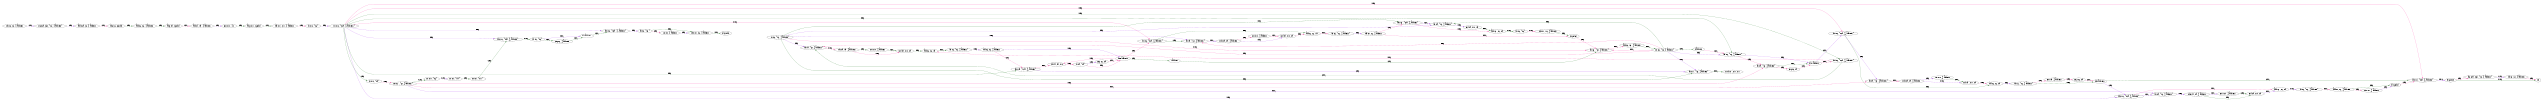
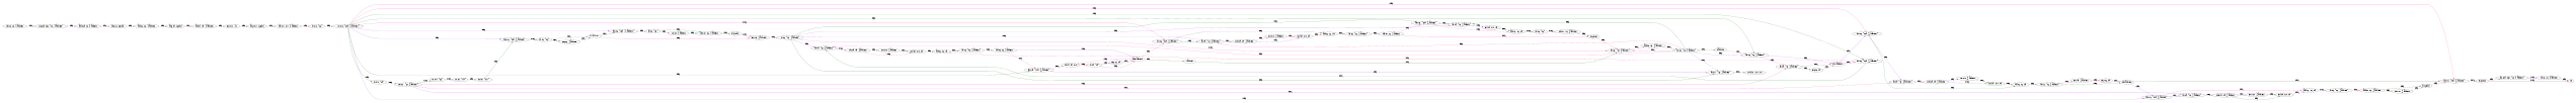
  digraph {
    rankdir=LR
    edge [color=deeppink]
    n1 [label="sub sp , sp , # address"]
    n2 [label="stp x29 , x30 , [ sp , # address ]"]
    n3 [label="add x29 , sp , # address"]
    n4 [label="adrp x8 , symbol"]
    n5 [label="add x8 , x8 , # address"]
    n6 [label="adrp x9 , symbol"]
    n7 [label="add x4 , x9 , # address"]
    n8 [label="mov x10 , # 0"]
    n9 [label="adrp x11 , symbol"]
    n10 [label="add x11 , x11 , # address"]
    n11 [label="ldr x12 , [ x8 ]"]
    n12 [label="stur x12 , [ x29 , #- address ]"]
    n13 [label="ldr x12 , [ x9 ]"]
    n14 [label="ldur x8 , [ x29 , #- address ]"]
    n15 [label="ldur x8 , [ x29 , #- address ]"]
    n16 [label="ldur x8 , [ x29 , #- address ]"]
    n17 [label="ldur x0 , [ x29 , #- address ]"]
    n18 [label="ldur x8 , [ x29 , #- address ]"]
    n19 [label="ldur x8 , [ x29 , #- address ]"]
    n20 [label="ldur x9 , [ x29 , #- address ]"]
    n21 [label="ldur x8 , [ x29 , #- address ]"]
    n22 [label="ldur x8 , [ x29 , #- address ]"]
    n23 [label="str x12 , [ sp , # address ]"]
    n24 [label="ldr x8 , [ x8 ]"]
    n25 [label="ldr x8 , [ x8 ]"]
    n26 [label="ldr x9 , [ sp , # address ]"]
    n27 [label="add x8 , x8 , x9"]
    n28 [label="bl symbol"]
    n29 [label="ldr x9 , [ sp , # address ]"]
    n30 [label="add x8 , x8 , x9"]
    n31 [label="ldr x9 , [ sp , # address ]"]
    n32 [label="add x8 , x8 , x9"]
    n33 [label="ldr x11 , [ sp , # address ]"]
    n34 [label="add x9 , x9 , x10"]
    n35 [label="ldr x9 , [ sp , # address ]"]
    n36 [label="add x8 , x8 , x9"]
    n37 [label="ldr x9 , [ sp , # address ]"]
    n38 [label="add x8 , x8 , x9"]
    n39 [label="str x10 , [ x8 ]"]
    n40 [label="ldr x9 , [ sp , # address ]"]
    n41 [label="str xzr , [ x9 ]"]
    n42 [label="subs x9 , x9 , # address"]
    n43 [label="subs x9 , x9 , # address"]
    n44 [label="b.hs address"]
    n45 [label="cmp x8 , x9"]
    n46 [label="str xzr , [ x11 ]"]
    n47 [label="cmp x8 , # address"]
    n48 [label="b.ls address"]
+   n49 [label="mov x8 , # address"]
    n50 [label="str x8 , [ sp , # address ]"]
    n51 [label="ldr x8 , [ sp , # address ]"]
    n52 [label="ldr x8 , [ sp , # address ]"]
    n53 [label="mov x0 , # address"]
    n54 [label="subs x1 , x8 , # address"]
    n55 [label="subs x9 , x9 , # address"]
    n56 [label="mul x10 , x10 , x11"]
    n57 [label="subs x9 , x9 , # address"]
    n58 [label="mul x9 , x10 , x9"]
    n59 [label="add x8 , x8 , # address"]
    n60 [label="bl symbol"]
    n61 [label="ldr x8 , [ x8 , # address ]"]
    n62 [label="mov x10 , # address"]
    n63 [label="mul x9 , x10 , x9"]
    n64 [label="mov x9 , # address"]
    n65 [label="b.hs address"]
    n66 [label="cmp x8 , x9"]
    n67 [label="ldp x29 , x30 , [ sp , # address ]"]
    n68 [label=ret]
    n69 [label="ldr x8 , [ x8 , # address ]"]
    n70 [label="ldr x8 , [ x8 , # address ]"]
    n71 [label="mov x10 , # address"]
    n72 [label="mul x9 , x10 , x9"]
    n73 [label="add x8 , x8 , # address"]
    n74 [label="b.ne address"]
    n75 [label="b address"]
    n76 [label="ldr x9 , [ x9 ]"]
    n77 [label="cmp x8 , x9"]
    n78 [label="ldr x8 , [ x8 , # address ]"]
    n79 [label="add sp , sp , # address"]
    n80 [label="mov x10 , # address"]
    n81 [label="mul x9 , x10 , x9"]
    n82 [label="add x0 , x8 , # address"]
    n83 [label="mov x1 , # address"]
    n84 [label="bl symbol"]
    n85 [label="mov x10 , # address"]
    n86 [label="mul x9 , x10 , x9"]
    n87 [label="add x0 , x8 , # address"]
    n88 [label="bl symbol"]
    n89 [label="ldr x8 , [ x8 ]"]
    n90 [label="subs x1 , x8 , # address"]
    n91 [label="str x8 , [ sp , # address ]"]
    n92 [label="b address"]
    n1 -> n2 [color=purple label=CFG]
    n2 -> n3 [color=purple label=CFG]
    n3 -> n4 [label=CFG]
    n4 -> n5 [color=darkgreen label=CFG]
    n5 -> n6 [color=darkgreen label=CFG]
    n6 -> n7 [label=CFG]
    n7 -> n8 [color=purple label=CFG]
    n8 -> n9 [color=darkgreen label=CFG]
    n9 -> n10 [color=darkgreen label=CFG]
    n10 -> n11 [label=CFG]
    n11 -> n12 [color=purple label=DFG]
    n12 -> n13 [color=darkgreen label=CFG]
    n12 -> n14 [color=purple label=DFG]
    n12 -> n15 [color=purple label=DFG]
    n12 -> n16 [label=DFG]
    n12 -> n17 [label=DFG]
    n12 -> n18 [color=purple label=DFG]
    n12 -> n19 [color=darkgreen label=DFG]
    n12 -> n20 [color=darkgreen label=DFG]
    n12 -> n21 [label=DFG]
    n12 -> n22 [color=darkgreen label=DFG]
    n13 -> n23 [label=DFG]
    n14 -> n24 [color=darkgreen label=DFG]
    n15 -> n25 [color=purple label=DFG]
    n16 -> n26 [color=purple label=CFG]
    n16 -> n27 [color=darkgreen label=DFG]
    n17 -> n28 [color=purple label=DFG]
    n18 -> n29 [color=purple label=CFG]
    n18 -> n30 [label=DFG]
    n19 -> n31 [color=darkgreen label=CFG]
    n19 -> n32 [label=DFG]
    n20 -> n33 [color=purple label=CFG]
    n20 -> n34 [label=DFG]
    n21 -> n35 [color=darkgreen label=CFG]
    n21 -> n36 [color=darkgreen label=DFG]
    n22 -> n37 [color=purple label=CFG]
    n22 -> n38 [label=DFG]
    n23 -> n26 [label=DFG]
    n23 -> n29 [color=purple label=DFG]
    n23 -> n39 [color=darkgreen label=CFG]
    n23 -> n40 [label=DFG]
    n24 -> n47 [color=darkgreen label=CFG]
    n24 -> n48 [color=purple label=DFG]
    n25 -> n53 [label=CFG]
    n25 -> n54 [color=darkgreen label=DFG]
    n26 -> n42 [label=DFG]
    n27 -> n61 [color=purple label=DFG]
    n28 -> n67 [label=CFG]
    n28 -> n68 [color=darkgreen label=DFG]
    n29 -> n43 [color=purple label=DFG]
    n30 -> n69 [color=purple label=DFG]
    n31 -> n55 [label=DFG]
    n32 -> n70 [color=darkgreen label=DFG]
    n33 -> n56 [color=darkgreen label=DFG]
    n34 -> n76 [label=DFG]
    n35 -> n57 [color=purple label=DFG]
    n36 -> n78 [label=DFG]
    n37 -> n58 [color=purple label=DFG]
    n38 -> n89 [color=darkgreen label=DFG]
    n39 -> n41 [color=purple label=CFG]
    n40 -> n44 [color=darkgreen label=DFG]
    n40 -> n45 [label=CFG]
    n41 -> n46 [color=darkgreen label=CFG]
    n42 -> n62 [color=purple label=CFG]
    n42 -> n63 [color=purple label=DFG]
    n43 -> n80 [color=purple label=CFG]
    n43 -> n81 [color=darkgreen label=DFG]
    n44 -> n16 [color=purple label=CFG]
    n44 -> n19 [label=CFG]
    n45 -> n44 [label=CFG]
    n46 -> n14 [color=darkgreen label=CFG]
    n47 -> n48 [color=darkgreen label=CFG]
    n48 -> n15 [color=darkgreen label=CFG]
+   n48 -> n49 [label=CFG]
+   n49 -> n50 [label=CFG]
    n50 -> n31 [color=purple label=DFG]
    n50 -> n33 [color=darkgreen label=DFG]
    n50 -> n35 [color=purple label=DFG]
    n50 -> n37 [color=purple label=DFG]
    n50 -> n51 [color=darkgreen label=DFG]
    n50 -> n52 [label=DFG]
    n51 -> n40 [label=CFG]
    n51 -> n44 [color=purple label=DFG]
    n52 -> n59 [label=DFG]
    n53 -> n54 [color=purple label=CFG]
    n54 -> n60 [color=darkgreen label=DFG]
    n55 -> n71 [color=darkgreen label=CFG]
    n55 -> n72 [label=DFG]
    n57 -> n85 [label=CFG]
    n57 -> n86 [color=purple label=DFG]
    n58 -> n38 [color=darkgreen label=DFG]
    n59 -> n91 [color=darkgreen label=DFG]
+   n60 -> n49 [label=CFG]
    n61 -> n64 [label=CFG]
    n61 -> n65 [color=darkgreen label=DFG]
    n62 -> n63 [color=darkgreen label=CFG]
    n63 -> n27 [label=DFG]
    n64 -> n66 [label=CFG]
    n65 -> n17 [color=darkgreen label=CFG]
    n65 -> n18 [color=purple label=CFG]
    n66 -> n65 [label=CFG]
    n67 -> n79 [color=purple label=CFG]
    n69 -> n82 [label=DFG]
    n70 -> n73 [color=purple label=DFG]
    n71 -> n72 [color=darkgreen label=CFG]
    n72 -> n32 [color=darkgreen label=DFG]
    n73 -> n20 [label=CFG]
    n73 -> n74 [color=purple label=DFG]
    n74 -> n21 [label=CFG]
    n74 -> n34 [label=DFG]
    n74 -> n75 [color=darkgreen label=CFG]
    n75 -> n52 [color=darkgreen label=CFG]
    n76 -> n74 [label=DFG]
    n76 -> n77 [color=purple label=CFG]
    n77 -> n74 [label=CFG]
    n78 -> n87 [color=purple label=DFG]
    n79 -> n68 [label=CFG]
    n80 -> n81 [color=darkgreen label=CFG]
    n81 -> n30 [color=purple label=DFG]
    n82 -> n83 [label=CFG]
    n82 -> n84 [color=darkgreen label=DFG]
    n83 -> n84 [color=purple label=CFG]
    n84 -> n17 [label=CFG]
    n85 -> n86 [label=CFG]
    n86 -> n36 [label=DFG]
    n87 -> n22 [label=CFG]
    n87 -> n88 [label=DFG]
    n88 -> n52 [label=CFG]
    n89 -> n90 [label=DFG]
    n90 -> n88 [color=darkgreen label=DFG]
    n91 -> n31 [label=DFG]
    n91 -> n33 [color=purple label=DFG]
    n91 -> n35 [label=DFG]
    n91 -> n37 [color=darkgreen label=DFG]
    n91 -> n51 [color=purple label=DFG]
    n91 -> n52 [label=DFG]
    n91 -> n92 [color=darkgreen label=CFG]
    n92 -> n51 [label=CFG]
  }
